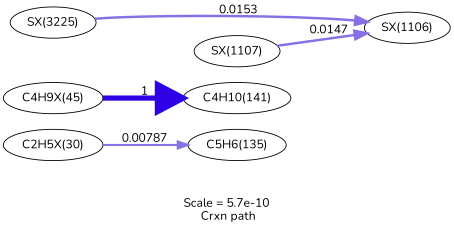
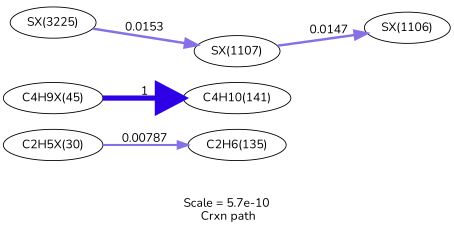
  digraph {
    fontname=Nunito
    label="Scale = 5.7e-10\l Crxn path"
    rankdir=LR
    node [fontname=Nunito]
    edge [color="0.7, 0.515, 0.9" fontname=Nunito]
    n1 [label="C2H5X(30)"]
-   n2 [label="C5H6(135)"]
+   n2 [label="C2H6(135)"]
    n3 [label="C4H9X(45)"]
    n4 [label="C4H10(141)"]
    n5 [label="SX(1106)"]
    n6 [label="SX(1107)"]
    n7 [label="SX(3225)"]
    n1 -> n2 [arrowsize=1.17 color="0.7, 0.508, 0.9" label=" 0.00787" style="setlinewidth(2.34)"]
    n3 -> n4 [arrowsize=3 color="0.7, 1.5, 0.9" label=" 1" style="setlinewidth(6)"]
    n6 -> n5 [arrowsize=1.41 label=" 0.0147" style="setlinewidth(2.81)"]
-   n7 -> n5 [arrowsize=1.42 label=" 0.0153" style="setlinewidth(2.84)"]
+   n7 -> n6 [arrowsize=1.42 label=" 0.0153" style="setlinewidth(2.84)"]
  }
